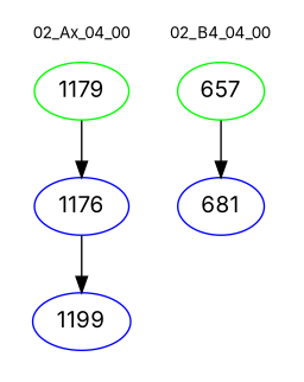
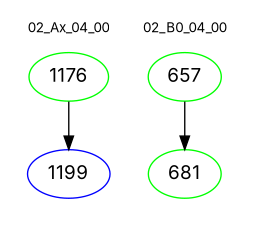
  digraph {
    fontname=Inter
    node [color=green fontname=Inter]
    edge [color=black fontname=Inter]
-   n1 [label=1179]
-   n2 [color=blue label=1176]
+   n2 [label=1176]
    n3 [color=blue label=1199]
    n4 [label=657]
-   n5 [color=blue label=681]
+   n5 [label=681]
    subgraph cluster_1 {
      color=white
      fontsize=10
      label="02_Ax_04_00"
-     n1
      n2
      n3
    }
    subgraph cluster_2 {
      color=white
      fontsize=10
-     label="02_B4_04_00"
+     label="02_B0_04_00"
      n4
      n5
    }
-   n1 -> n2
    n2 -> n3
    n4 -> n5
  }
